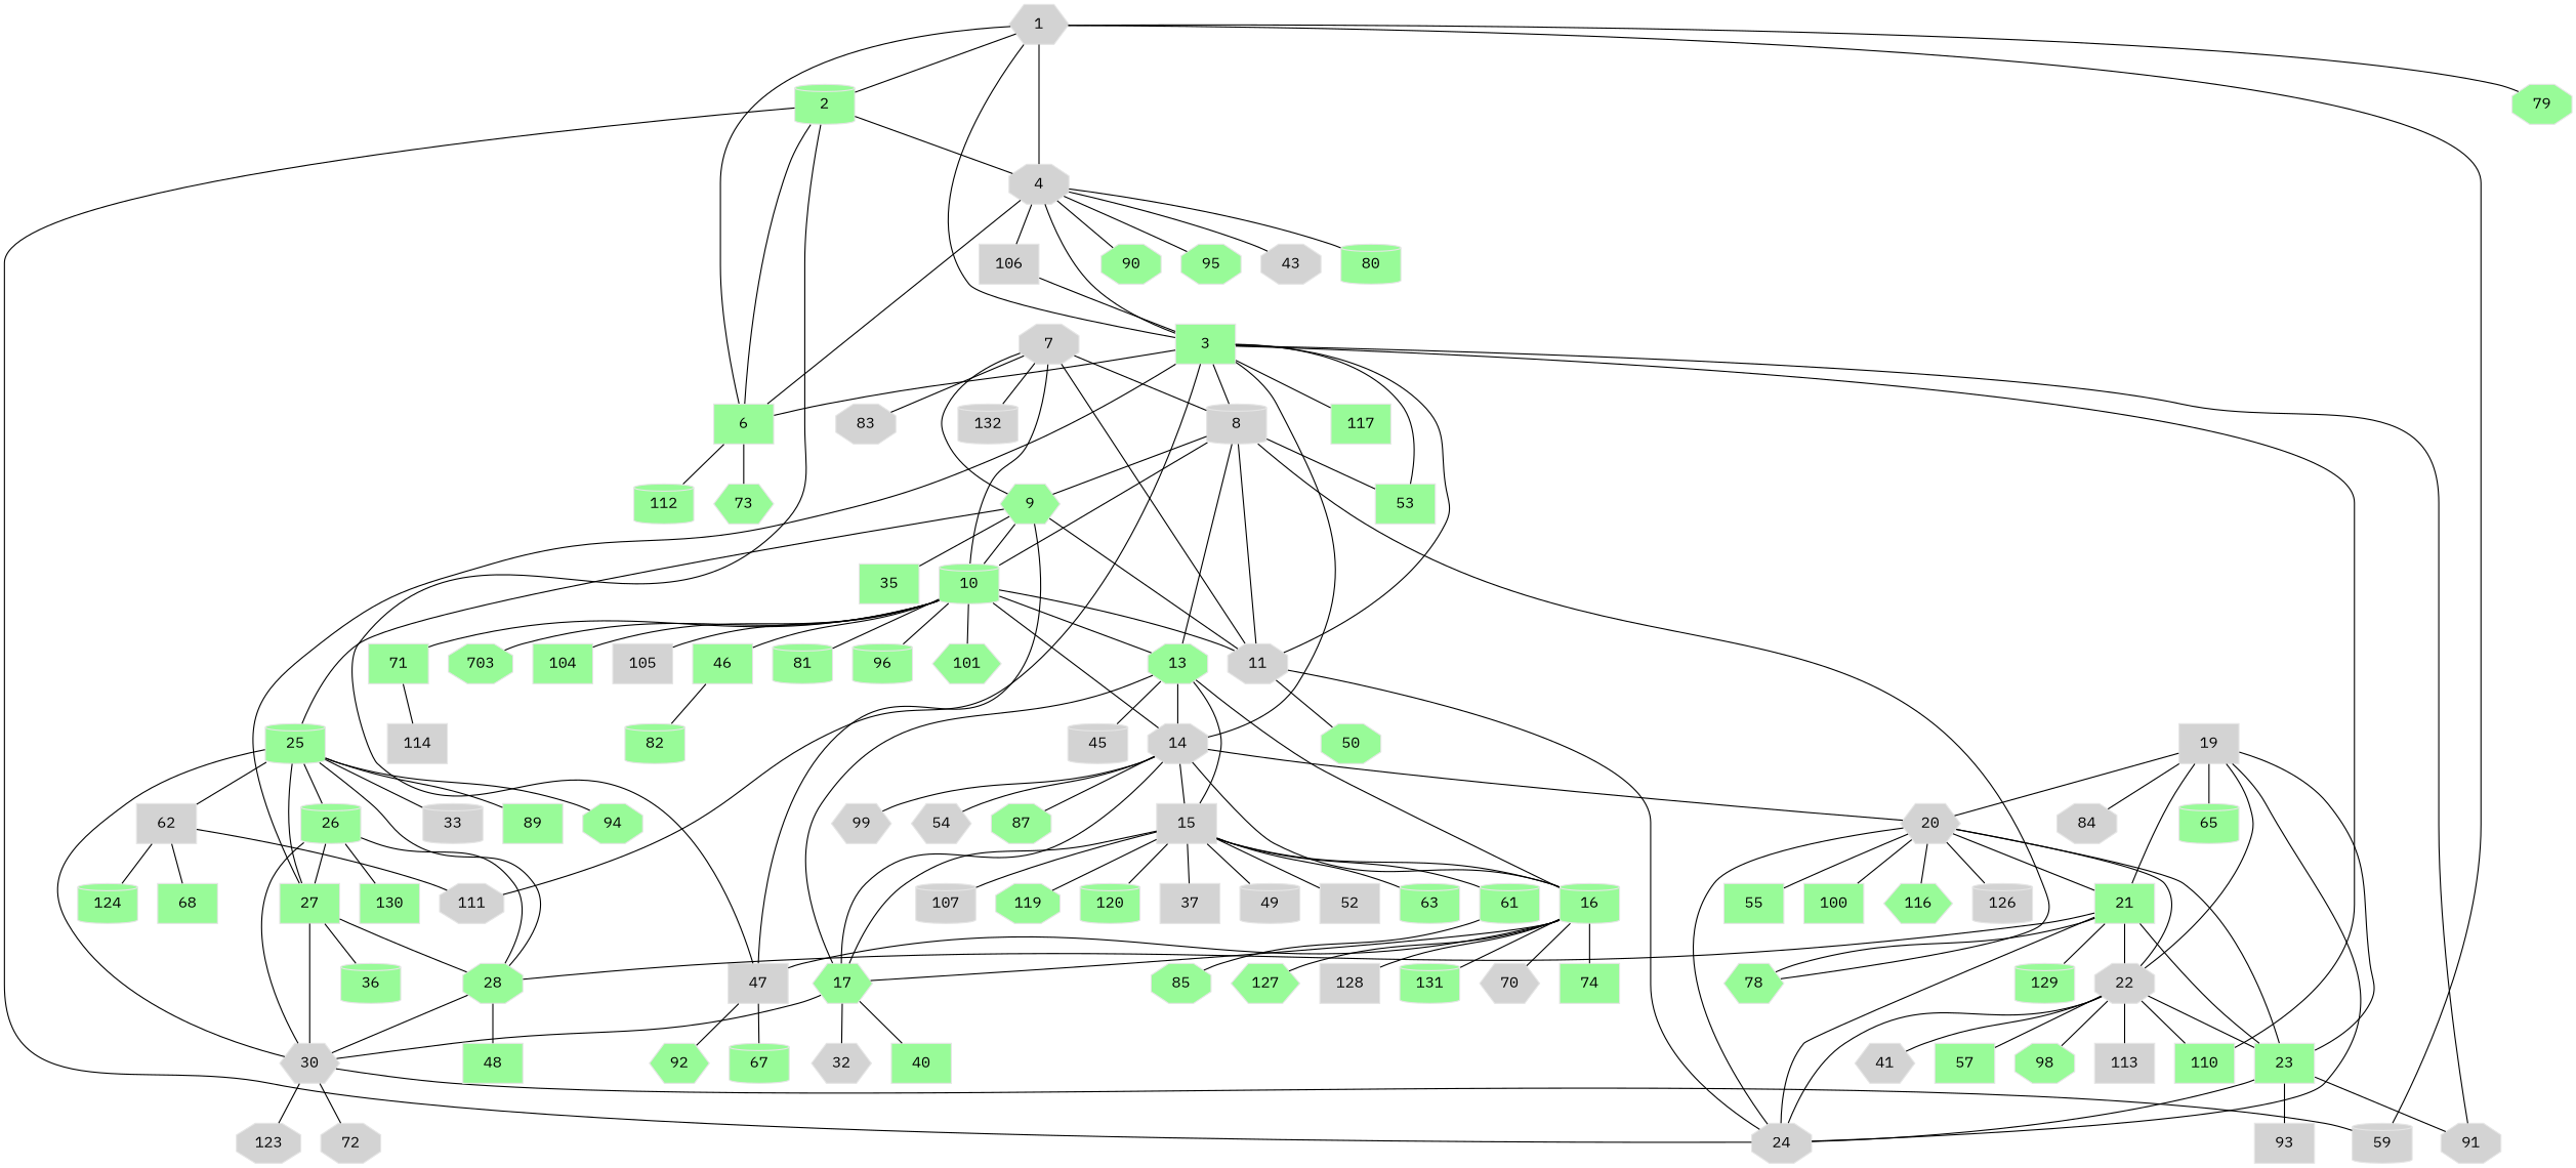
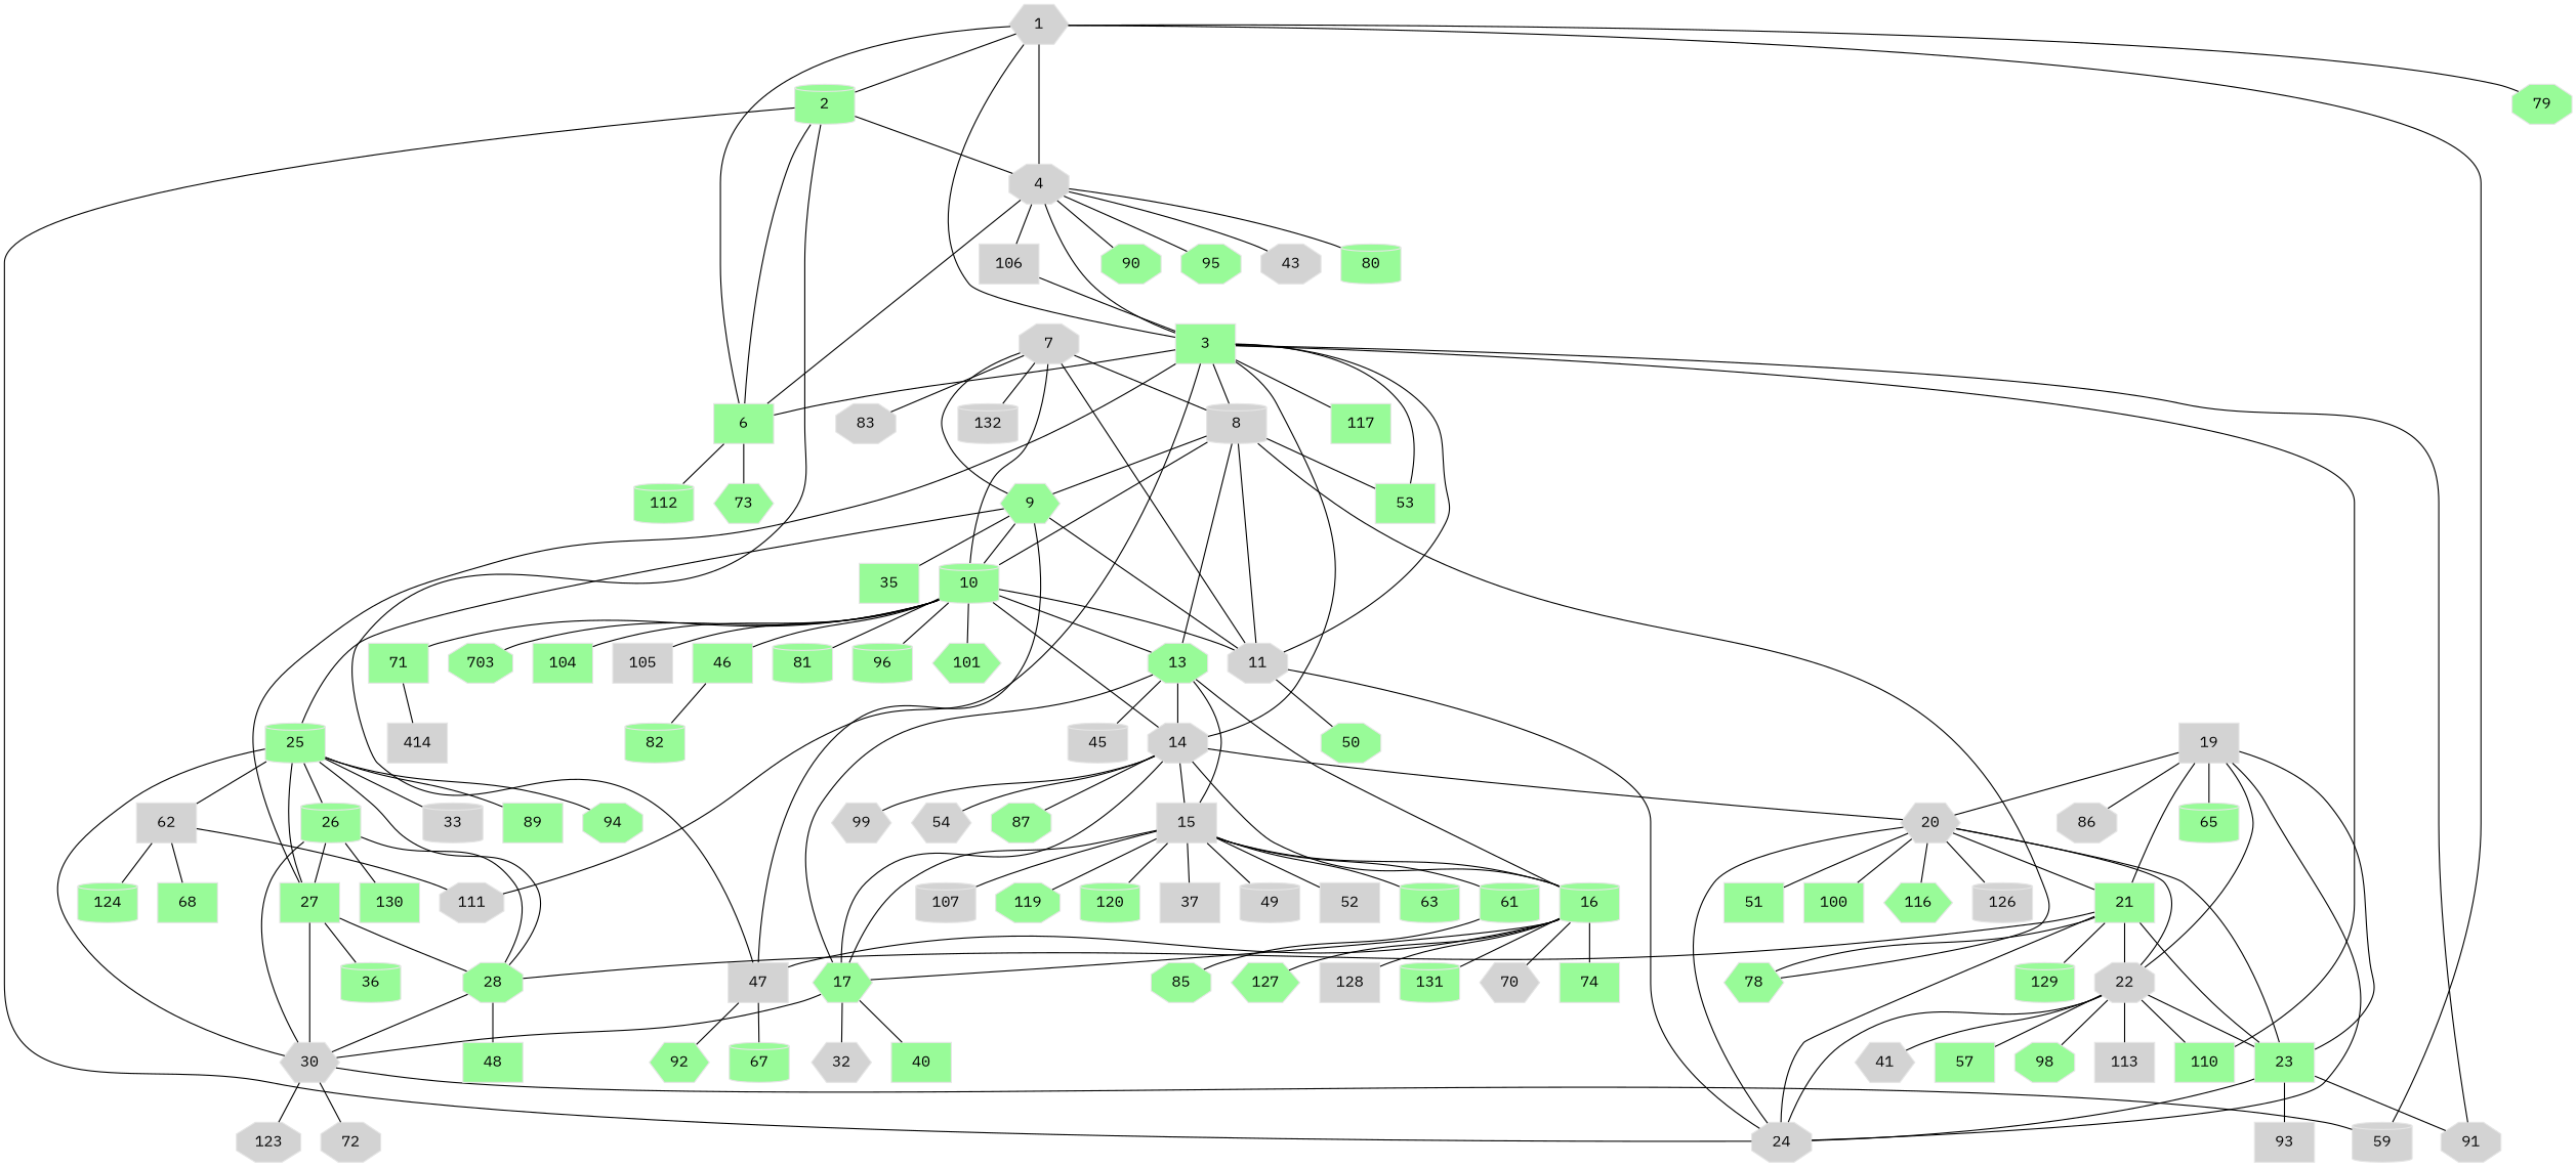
  graph {
    fontname="IBM Plex Mono"
    node [color=gray90 fillcolor=palegreen fontname="IBM Plex Mono" shape=box style=filled]
    edge [fontname="IBM Plex Mono"]
    1 [fillcolor=lightgrey shape=hexagon super="+75"]
    2 [shape=cylinder super="+31"]
    3 [super="+60"]
    4 [fillcolor=lightgrey shape=octagon super="+5"]
    6 [super="+56"]
    59 [fillcolor=lightgrey shape=cylinder super="+118"]
    79 [shape=octagon]
    24 [fillcolor=lightgrey shape=octagon]
    47 [fillcolor=lightgrey super="+122"]
    8 [fillcolor=lightgrey shape=cylinder super="+51"]
    11 [fillcolor=lightgrey shape=octagon super="+12"]
    14 [fillcolor=lightgrey shape=octagon super="+18"]
    27 [super="+29"]
    53
    91 [fillcolor=lightgrey shape=octagon]
    110
    111 [fillcolor=lightgrey shape=octagon]
    117
    43 [fillcolor=lightgrey shape=octagon]
    80 [shape=cylinder]
    90 [shape=octagon]
    95 [shape=octagon]
    106 [fillcolor=lightgrey]
    73 [shape=hexagon super="+115"]
    112 [shape=cylinder]
    67 [shape=cylinder]
    92 [shape=hexagon]
    9 [shape=hexagon super="+64"]
    10 [shape=cylinder super="+42"]
    13 [shape=octagon super="+69"]
    78 [shape=hexagon]
    50 [shape=octagon]
    15 [fillcolor=lightgrey super="+34"]
    16 [shape=cylinder super="+121"]
    17 [shape=hexagon super="+44"]
    20 [fillcolor=lightgrey shape=hexagon super="+88"]
    54 [fillcolor=lightgrey shape=hexagon]
    87 [shape=octagon]
    99 [fillcolor=lightgrey shape=hexagon]
    30 [fillcolor=lightgrey shape=hexagon]
    28 [shape=octagon super="+38"]
    36 [shape=cylinder]
    7 [fillcolor=lightgrey shape=octagon]
    83 [fillcolor=lightgrey shape=octagon]
    132 [fillcolor=lightgrey shape=cylinder]
    25 [shape=cylinder super="+66"]
    35
    46 [super="+125"]
    71 [super="+76"]
    81 [shape=cylinder]
    96 [shape=cylinder]
    101 [shape=hexagon]
    n53 [label=703 shape=octagon]
    104
    105 [fillcolor=lightgrey]
    45 [fillcolor=lightgrey shape=cylinder]
    26 [shape=cylinder]
    33 [fillcolor=lightgrey shape=cylinder]
    62 [fillcolor=lightgrey super="+77"]
    89
    94 [shape=octagon]
    82 [shape=cylinder]
-   114 [fillcolor=lightgrey]
+   114 [fillcolor=lightgrey label=414]
    37 [fillcolor=lightgrey]
    49 [fillcolor=lightgrey shape=cylinder super="+108"]
    52 [fillcolor=lightgrey]
    61 [shape=cylinder super="+86"]
    63 [shape=cylinder]
    107 [fillcolor=lightgrey shape=cylinder]
    119 [shape=octagon]
    120 [shape=cylinder]
    70 [fillcolor=lightgrey shape=hexagon]
    74
    127 [shape=hexagon]
    128 [fillcolor=lightgrey]
    131 [shape=cylinder]
    32 [fillcolor=lightgrey shape=hexagon]
    40
    21 [super="+109"]
    22 [fillcolor=lightgrey shape=octagon super="+39"]
    23 [super="+102"]
-   55
+   55 [label=51]
    100
    116 [shape=hexagon]
    126 [fillcolor=lightgrey shape=cylinder]
    85 [shape=octagon]
    72 [fillcolor=lightgrey shape=octagon]
    123 [fillcolor=lightgrey shape=octagon]
    19 [fillcolor=lightgrey super="+97"]
    65 [shape=cylinder]
-   84 [fillcolor=lightgrey shape=octagon]
+   84 [fillcolor=lightgrey shape=octagon label=86]
    129 [shape=cylinder]
    41 [fillcolor=lightgrey shape=hexagon]
    57
    98 [shape=octagon]
    113 [fillcolor=lightgrey]
    93 [fillcolor=lightgrey]
    48
    130
    68
    124 [shape=cylinder]
    1 -- 2
    1 -- 3
    1 -- 4 [weight=2]
    1 -- 6
    1 -- 59
    1 -- 79
    2 -- 4 [weight=2]
    2 -- 6
    2 -- 24
    2 -- 47
    3 -- 4 [weight=2]
    3 -- 6
    3 -- 8
    3 -- 11
    3 -- 14
    3 -- 27
    3 -- 53
    3 -- 91
    3 -- 110
    3 -- 111
    3 -- 117
    4 -- 6 [weight=2]
    4 -- 43
    4 -- 80
    4 -- 90
    4 -- 95
    4 -- 106
    6 -- 73
    6 -- 112
    47 -- 67
    47 -- 92
    8 -- 11 [weight=2]
    8 -- 53
    8 -- 9
    8 -- 10
    8 -- 13
    8 -- 78
    11 -- 24
    11 -- 50
    14 -- 15 [weight=2]
    14 -- 16 [weight=2]
    14 -- 17 [weight=2]
    14 -- 20
    14 -- 54
    14 -- 87
    14 -- 99
    27 -- 30 [weight=2]
    27 -- 28 [weight=2]
    27 -- 36
    106 -- 3
    9 -- 47
    9 -- 11 [weight=2]
    9 -- 10 [weight=2]
    9 -- 25
    9 -- 35
    10 -- 11 [weight=2]
    10 -- 14
    10 -- 13
    10 -- 46
    10 -- 71
    10 -- 81
    10 -- 96
    10 -- 101
    10 -- n53
    10 -- 104
    10 -- 105
    13 -- 14 [weight=2]
    13 -- 15
    13 -- 16
    13 -- 17
    13 -- 45
    15 -- 16
    15 -- 17
    15 -- 37
    15 -- 49
    15 -- 52
    15 -- 61
    15 -- 63
    15 -- 107
    15 -- 119
    15 -- 120
    16 -- 47
    16 -- 17
    16 -- 70
    16 -- 74
    16 -- 127
    16 -- 128
    16 -- 131
    17 -- 30
    17 -- 32
    17 -- 40
    20 -- 24
    20 -- 21
    20 -- 22
    20 -- 23
    20 -- 55
    20 -- 100
    20 -- 116
    20 -- 126
    30 -- 59
    30 -- 72
    30 -- 123
    28 -- 30
    28 -- 48
    7 -- 8
    7 -- 11 [weight=2]
    7 -- 9
    7 -- 10
    7 -- 83
    7 -- 132
    25 -- 27 [weight=2]
    25 -- 30
    25 -- 28
    25 -- 26
    25 -- 33
    25 -- 62
    25 -- 89
    25 -- 94
    46 -- 82
    71 -- 114
    26 -- 27 [weight=2]
    26 -- 30
    26 -- 28
    26 -- 130
    62 -- 111
    62 -- 68
    62 -- 124
    61 -- 85
    21 -- 24
    21 -- 78
    21 -- 28
    21 -- 22
    21 -- 23
    21 -- 129
    22 -- 24
    22 -- 110
    22 -- 23
    22 -- 41
    22 -- 57
    22 -- 98
    22 -- 113
    23 -- 24
    23 -- 91
    23 -- 93
    19 -- 24
    19 -- 20
    19 -- 21
    19 -- 22
    19 -- 23
    19 -- 65
    19 -- 84
  }
